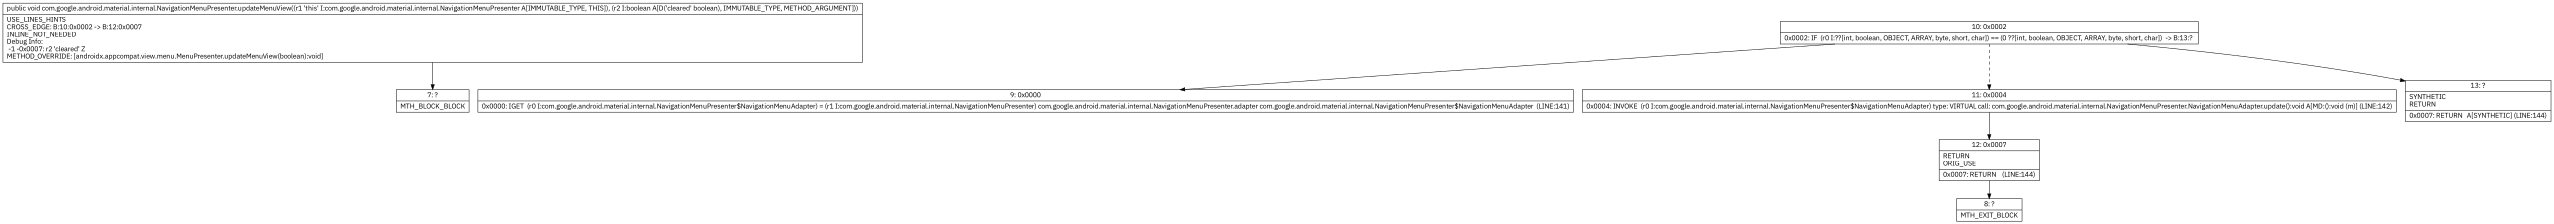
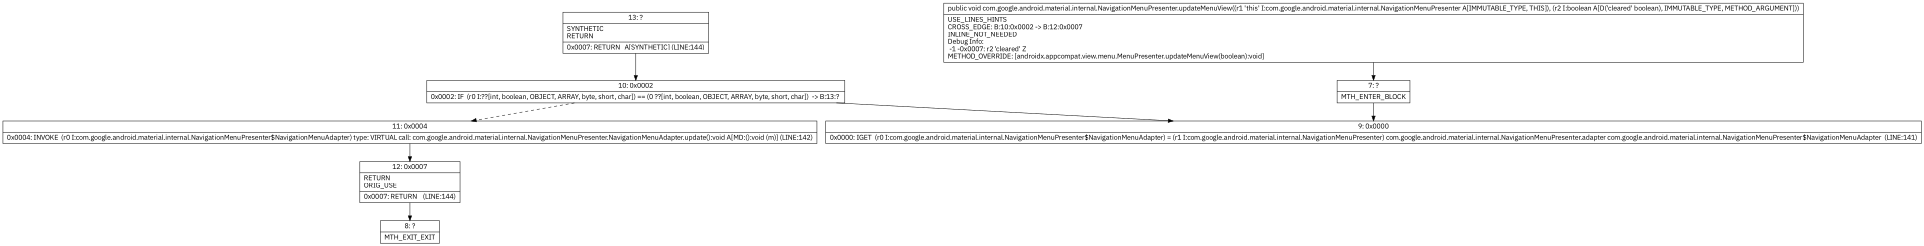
  digraph {
    fontname="IBM Plex Sans"
    node [fontname="IBM Plex Sans" shape=record]
    edge [fontname="IBM Plex Sans"]
-   n1 [label="{7\:\ ?|MTH_BLOCK_BLOCK\l}"]
+   n1 [label="{7\:\ ?|MTH_ENTER_BLOCK\l}"]
    n2 [label="{9\:\ 0x0000|0x0000: IGET  (r0 I:com.google.android.material.internal.NavigationMenuPresenter$NavigationMenuAdapter) = (r1 I:com.google.android.material.internal.NavigationMenuPresenter) com.google.android.material.internal.NavigationMenuPresenter.adapter com.google.android.material.internal.NavigationMenuPresenter$NavigationMenuAdapter  (LINE:141)\l}"]
    n3 [label="{10\:\ 0x0002|0x0002: IF  (r0 I:??[int, boolean, OBJECT, ARRAY, byte, short, char]) == (0 ??[int, boolean, OBJECT, ARRAY, byte, short, char])  \-\> B:13:? \l}"]
    n4 [label="{11\:\ 0x0004|0x0004: INVOKE  (r0 I:com.google.android.material.internal.NavigationMenuPresenter$NavigationMenuAdapter) type: VIRTUAL call: com.google.android.material.internal.NavigationMenuPresenter.NavigationMenuAdapter.update():void A[MD:():void (m)] (LINE:142)\l}"]
    n5 [label="{13\:\ ?|SYNTHETIC\lRETURN\l|0x0007: RETURN   A[SYNTHETIC] (LINE:144)\l}"]
    n6 [label="{12\:\ 0x0007|RETURN\lORIG_USE\l|0x0007: RETURN    (LINE:144)\l}"]
-   n7 [label="{8\:\ ?|MTH_EXIT_BLOCK\l}"]
+   n7 [label="{8\:\ ?|MTH_EXIT_EXIT\l}"]
    n8 [label="{public void com.google.android.material.internal.NavigationMenuPresenter.updateMenuView((r1 'this' I:com.google.android.material.internal.NavigationMenuPresenter A[IMMUTABLE_TYPE, THIS]), (r2 I:boolean A[D('cleared' boolean), IMMUTABLE_TYPE, METHOD_ARGUMENT]))  | USE_LINES_HINTS\lCROSS_EDGE: B:10:0x0002 \-\> B:12:0x0007\lINLINE_NOT_NEEDED\lDebug Info:\l  \-1 \-0x0007: r2 'cleared' Z\lMETHOD_OVERRIDE: [androidx.appcompat.view.menu.MenuPresenter.updateMenuView(boolean):void]\l}"]
+   n1 -> n2
    n3 -> n2
    n3 -> n4 [style=dashed]
-   n3 -> n5
+   n5 -> n3
    n4 -> n6
    n6 -> n7
    n8 -> n1
  }
